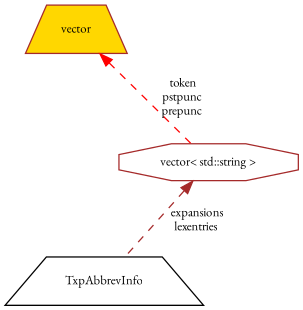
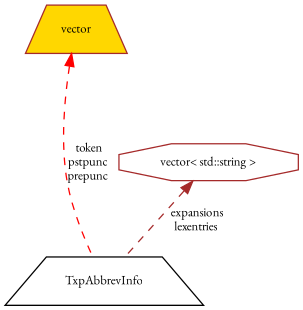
  digraph {
    fontname="EB Garamond"
    node [color=brown fillcolor=white fontname="EB Garamond" fontsize=10 shape=trapezium style=filled]
    edge [dir=back fontname="EB Garamond" fontsize=10 labelfontname=Helvetica labelfontsize=10 style=dashed]
    n1 [color=black fontcolor=black height=0.2 label=TxpAbbrevInfo width=0.4]
    n2 [height=0.2 label="vector\< std::string \>" shape=octagon width=0.4]
    n3 [fillcolor=gold height=0.2 label=vector width=0.4]
    n2 -> n1 [color=brown label=" expansions\nlexentries"]
-   n3 -> n2 [color=red label=" token\npstpunc\nprepunc"]
+   n3 -> n1 [color=red label=" token\npstpunc\nprepunc"]
  }
